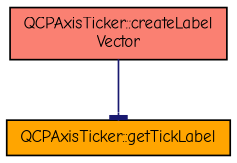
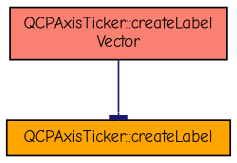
  digraph {
    rankdir=TB
    fontname="Comic Neue"
    node [color=black fontname="Comic Neue" fontsize=10 shape=record style=filled]
    n1 [fillcolor=salmon fontcolor=black height=0.2 label="QCPAxisTicker::createLabel\lVector" width=0.4]
-   n2 [fillcolor=orange height=0.2 label="QCPAxisTicker::getTickLabel" width=0.4]
+   n2 [fillcolor=orange height=0.2 label="QCPAxisTicker::createLabel" width=0.4]
    n1 -> n2 [color=midnightblue fontname="Comic Neue" fontsize=10 labelfontname=Helvetica labelfontsize=10 style=solid arrowhead=tee]
  }
